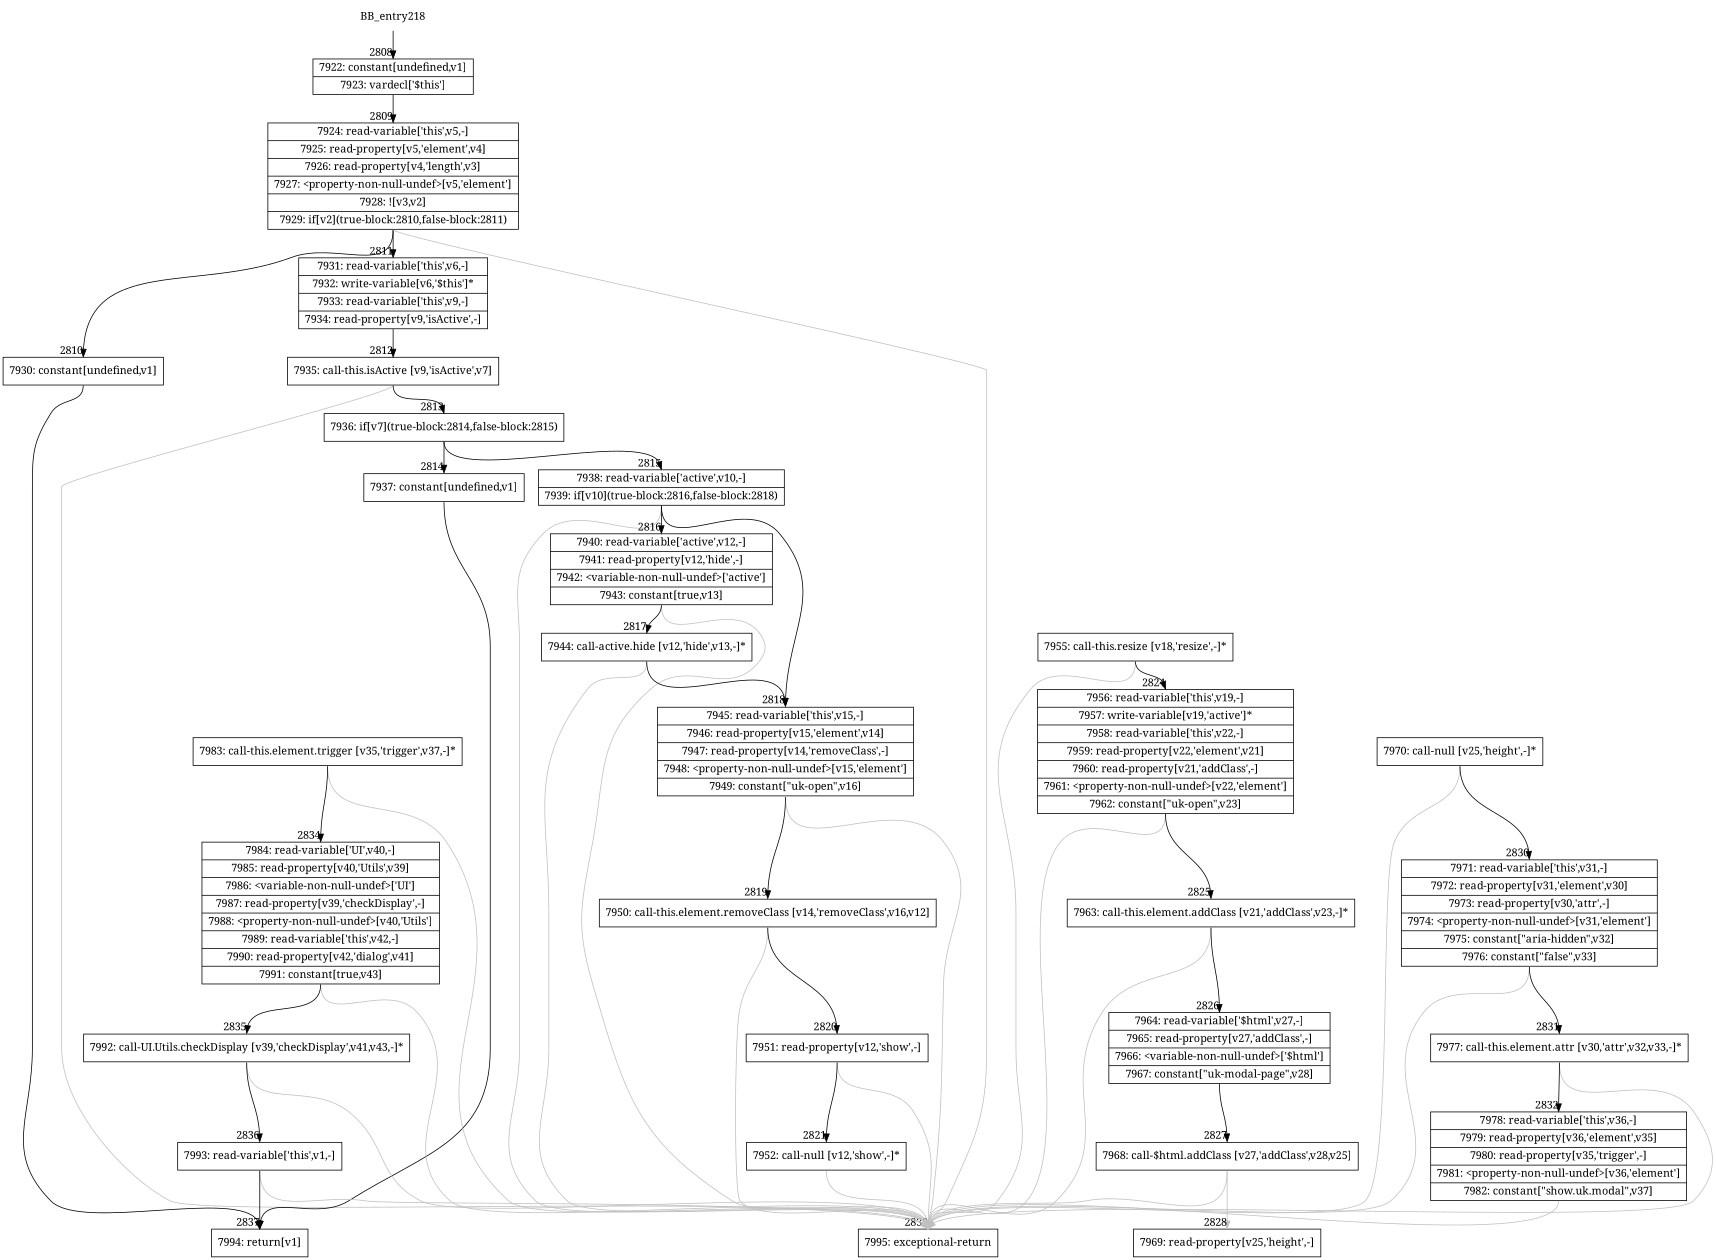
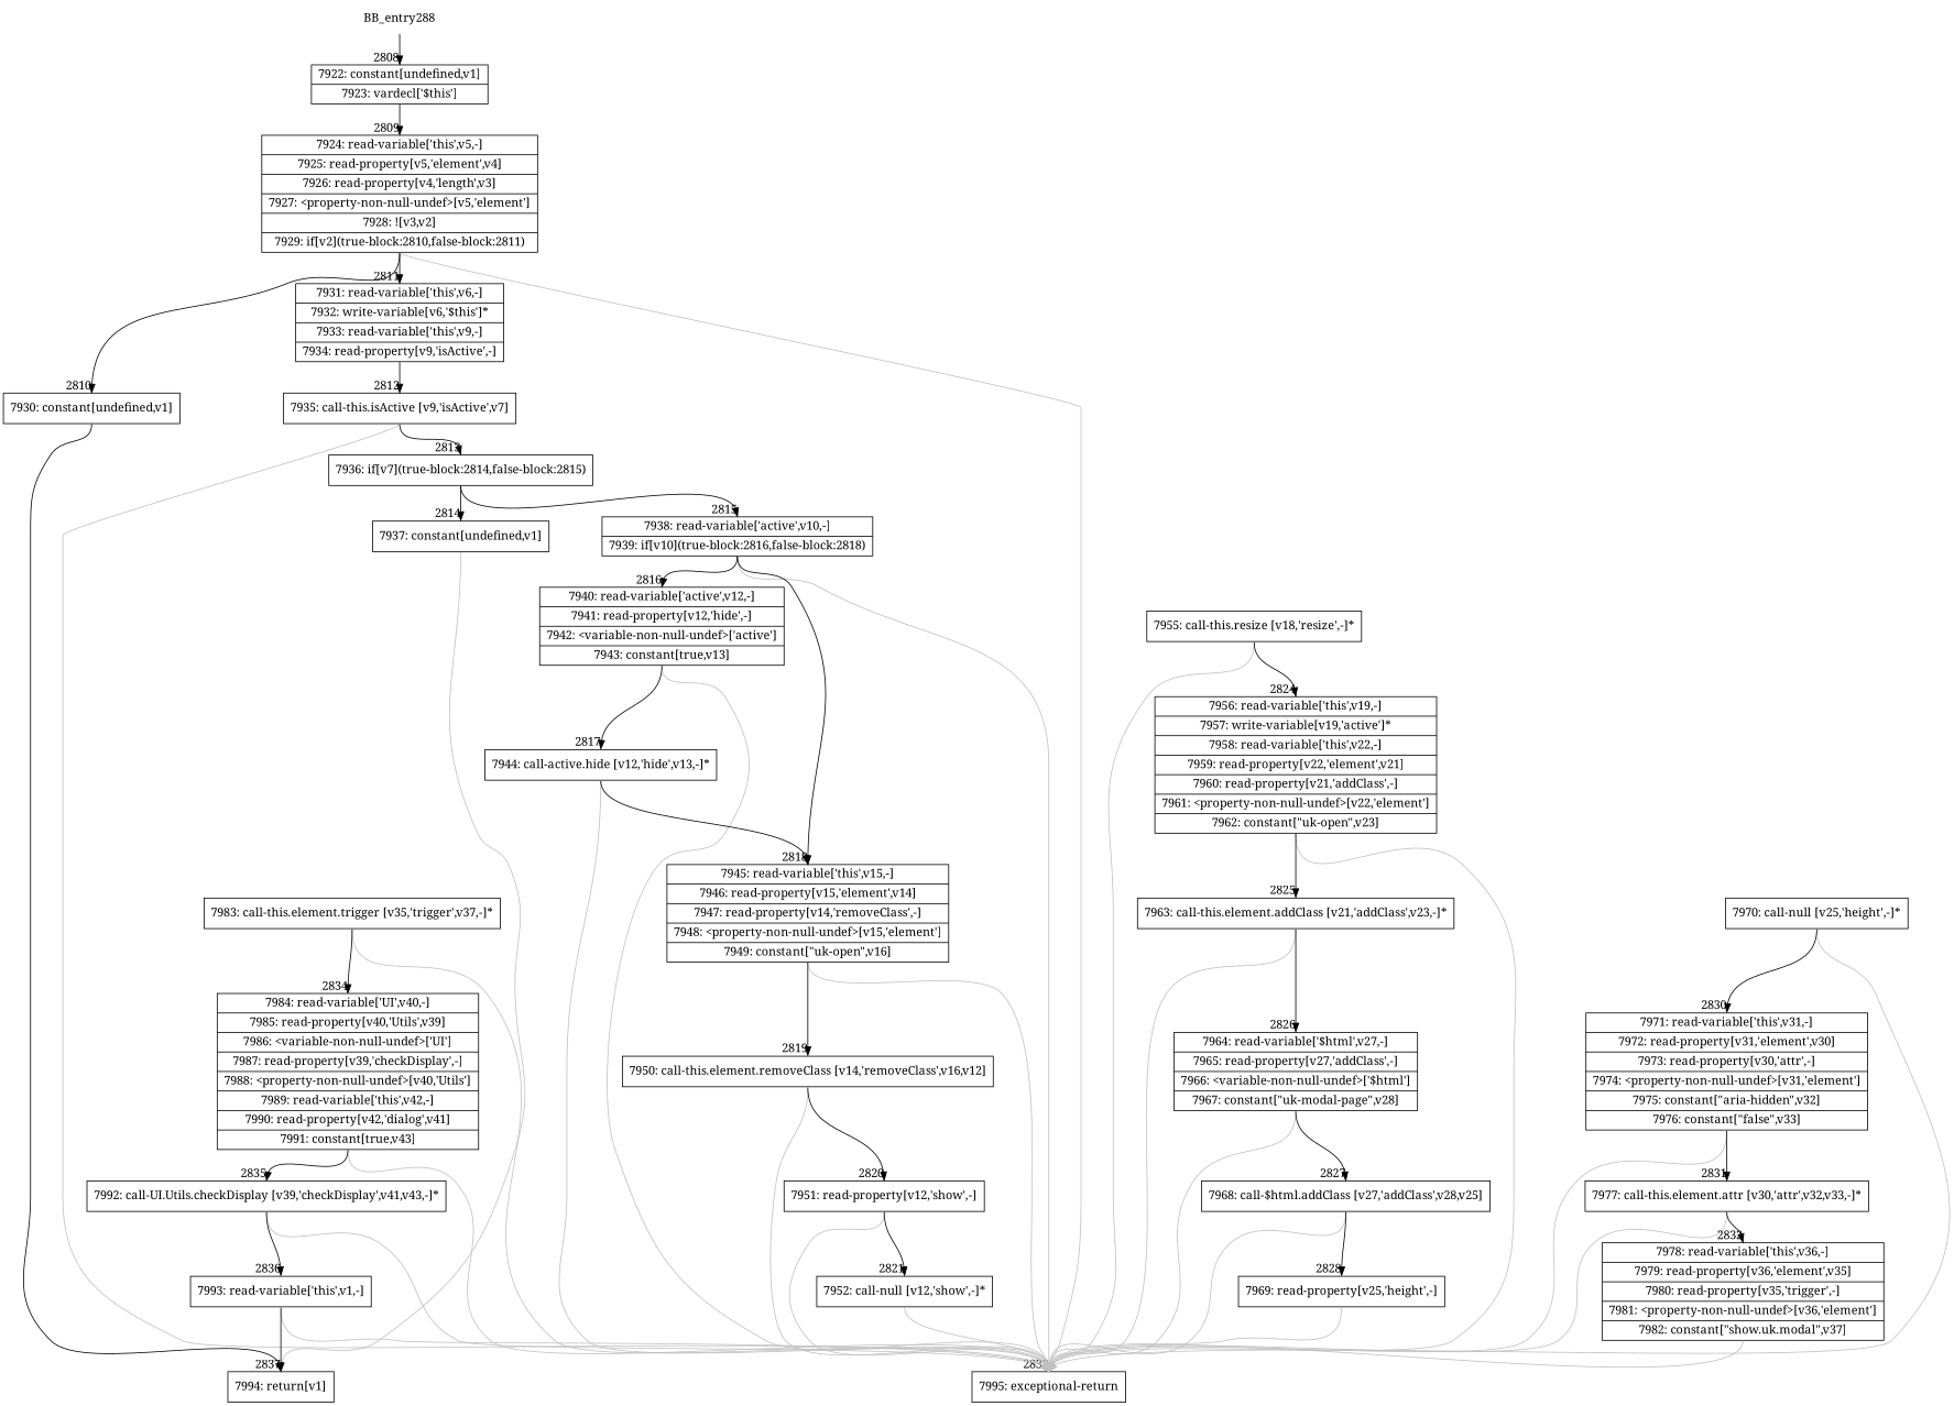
  digraph {
    fontname="Noto Serif"
    rankdir=TD
    node [fontname="Noto Serif" shape=record]
    edge [fontname="Noto Serif" headport=n tailport=s]
-   BB_entry218 [shape=none]
+   BB_entry218 [shape=none label=BB_entry288]
    n2 [label="{7922: constant[undefined,v1]|7923: vardecl['$this']}"]
    n3 [label="{7924: read-variable['this',v5,-]|7925: read-property[v5,'element',v4]|7926: read-property[v4,'length',v3]|7927: \<property-non-null-undef\>[v5,'element']|7928: ![v3,v2]|7929: if[v2](true-block:2810,false-block:2811)}"]
    n4 [label="{7930: constant[undefined,v1]}"]
    n5 [label="{7931: read-variable['this',v6,-]|7932: write-variable[v6,'$this']*|7933: read-variable['this',v9,-]|7934: read-property[v9,'isActive',-]}"]
    n6 [label="{7995: exceptional-return}"]
    n7 [label="{7994: return[v1]}"]
    n8 [label="{7935: call-this.isActive [v9,'isActive',v7]}"]
    n9 [label="{7936: if[v7](true-block:2814,false-block:2815)}"]
    n10 [label="{7937: constant[undefined,v1]}"]
    n11 [label="{7938: read-variable['active',v10,-]|7939: if[v10](true-block:2816,false-block:2818)}"]
    n12 [label="{7940: read-variable['active',v12,-]|7941: read-property[v12,'hide',-]|7942: \<variable-non-null-undef\>['active']|7943: constant[true,v13]}"]
    n13 [label="{7945: read-variable['this',v15,-]|7946: read-property[v15,'element',v14]|7947: read-property[v14,'removeClass',-]|7948: \<property-non-null-undef\>[v15,'element']|7949: constant[\"uk-open\",v16]}"]
    n14 [label="{7944: call-active.hide [v12,'hide',v13,-]*}"]
    n15 [label="{7950: call-this.element.removeClass [v14,'removeClass',v16,v12]}"]
    n16 [label="{7951: read-property[v12,'show',-]}"]
    n17 [label="{7952: call-null [v12,'show',-]*}"]
    n18 [label="{7955: call-this.resize [v18,'resize',-]*}"]
    n19 [label="{7956: read-variable['this',v19,-]|7957: write-variable[v19,'active']*|7958: read-variable['this',v22,-]|7959: read-property[v22,'element',v21]|7960: read-property[v21,'addClass',-]|7961: \<property-non-null-undef\>[v22,'element']|7962: constant[\"uk-open\",v23]}"]
    n20 [label="{7963: call-this.element.addClass [v21,'addClass',v23,-]*}"]
    n21 [label="{7964: read-variable['$html',v27,-]|7965: read-property[v27,'addClass',-]|7966: \<variable-non-null-undef\>['$html']|7967: constant[\"uk-modal-page\",v28]}"]
    n22 [label="{7968: call-$html.addClass [v27,'addClass',v28,v25]}"]
    n23 [label="{7969: read-property[v25,'height',-]}"]
    n24 [label="{7970: call-null [v25,'height',-]*}"]
    n25 [label="{7971: read-variable['this',v31,-]|7972: read-property[v31,'element',v30]|7973: read-property[v30,'attr',-]|7974: \<property-non-null-undef\>[v31,'element']|7975: constant[\"aria-hidden\",v32]|7976: constant[\"false\",v33]}"]
    n26 [label="{7977: call-this.element.attr [v30,'attr',v32,v33,-]*}"]
    n27 [label="{7978: read-variable['this',v36,-]|7979: read-property[v36,'element',v35]|7980: read-property[v35,'trigger',-]|7981: \<property-non-null-undef\>[v36,'element']|7982: constant[\"show.uk.modal\",v37]}"]
    n28 [label="{7983: call-this.element.trigger [v35,'trigger',v37,-]*}"]
    n29 [label="{7984: read-variable['UI',v40,-]|7985: read-property[v40,'Utils',v39]|7986: \<variable-non-null-undef\>['UI']|7987: read-property[v39,'checkDisplay',-]|7988: \<property-non-null-undef\>[v40,'Utils']|7989: read-variable['this',v42,-]|7990: read-property[v42,'dialog',v41]|7991: constant[true,v43]}"]
    n30 [label="{7992: call-UI.Utils.checkDisplay [v39,'checkDisplay',v41,v43,-]*}"]
    n31 [label="{7993: read-variable['this',v1,-]}"]
    BB_entry218 -> n2 [headlabel="    2808"]
    n2 -> n3 [headlabel="      2809"]
    n3 -> n4 [headlabel="      2810"]
    n3 -> n5 [headlabel="      2811"]
    n3 -> n6 [color=gray headlabel="      2838"]
    n4 -> n7 [headlabel="      2837"]
    n5 -> n8 [headlabel="      2812"]
    n8 -> n6 [color=gray]
    n8 -> n9 [headlabel="      2813"]
    n9 -> n10 [headlabel="      2814"]
    n9 -> n11 [headlabel="      2815"]
-   n10 -> n7
+   n10 -> n7 [color=gray]
    n11 -> n6 [color=gray]
    n11 -> n12 [headlabel="      2816"]
    n11 -> n13 [headlabel="      2818"]
    n12 -> n6 [color=gray]
    n12 -> n14 [headlabel="      2817"]
    n13 -> n6 [color=gray]
    n13 -> n15 [headlabel="      2819"]
    n14 -> n6 [color=gray]
    n14 -> n13
    n15 -> n6 [color=gray]
    n15 -> n16 [headlabel="      2820"]
    n16 -> n6 [color=gray]
    n16 -> n17 [headlabel="      2821"]
    n17 -> n6 [color=gray]
    n18 -> n6 [color=gray]
    n18 -> n19 [headlabel="      2824"]
    n19 -> n6 [color=gray]
    n19 -> n20 [headlabel="      2825"]
    n20 -> n6 [color=gray]
    n20 -> n21 [headlabel="      2826"]
+   n21 -> n6 [color=gray]
    n21 -> n22 [headlabel="      2827"]
    n22 -> n6 [color=gray]
-   n22 -> n23 [headlabel="      2828" color=gray]
+   n22 -> n23 [headlabel="      2828"]
+   n23 -> n6 [color=gray]
    n24 -> n6 [color=gray]
    n24 -> n25 [headlabel="      2830"]
    n25 -> n6 [color=gray]
    n25 -> n26 [headlabel="      2831"]
    n26 -> n6 [color=gray]
    n26 -> n27 [headlabel="      2832"]
    n27 -> n6 [color=gray]
    n28 -> n6 [color=gray]
    n28 -> n29 [headlabel="      2834"]
    n29 -> n6 [color=gray]
    n29 -> n30 [headlabel="      2835"]
    n30 -> n6 [color=gray]
    n30 -> n31 [headlabel="      2836"]
    n31 -> n6 [color=gray]
    n31 -> n7
  }
